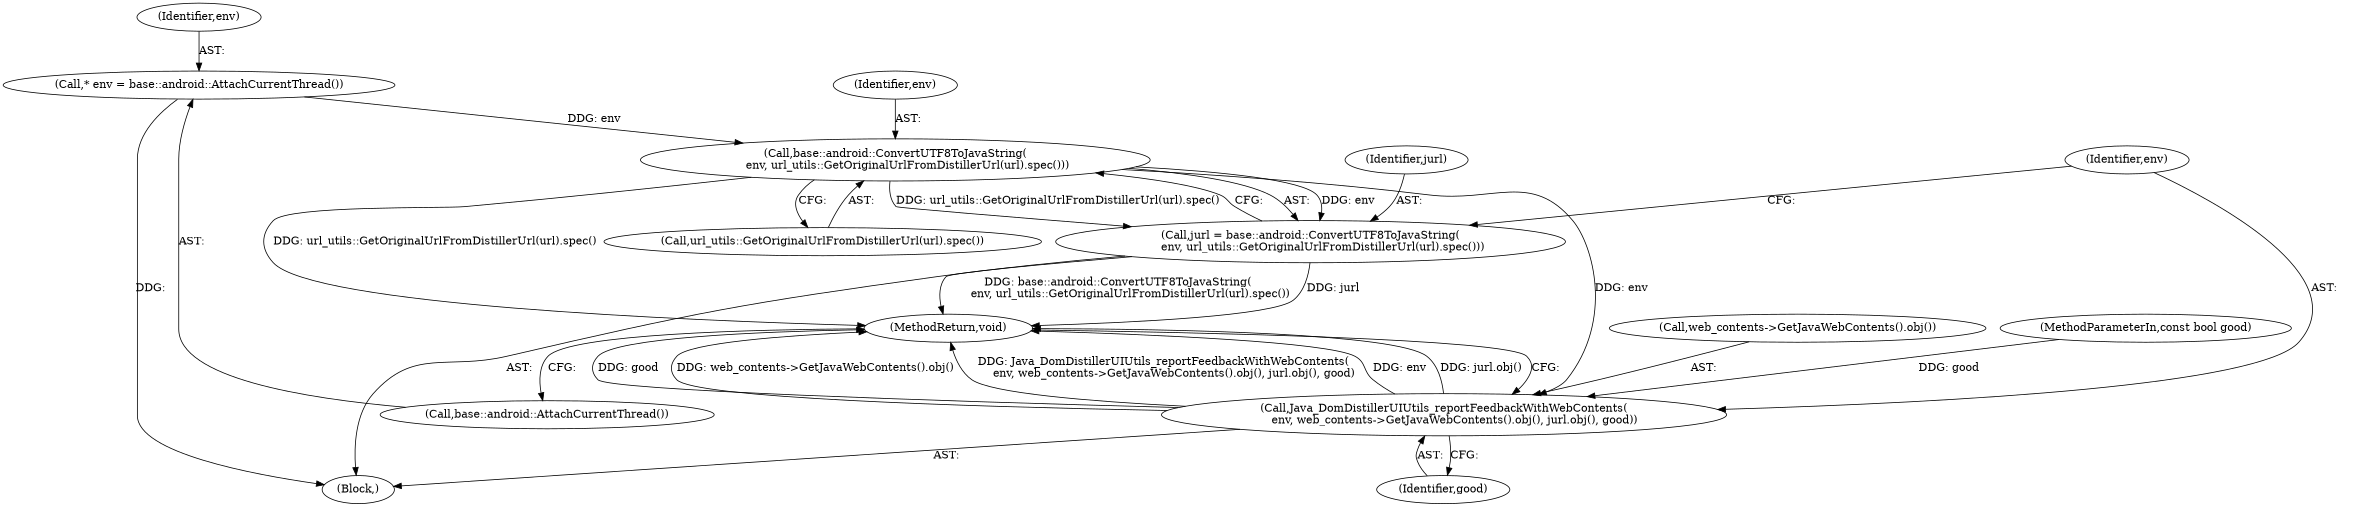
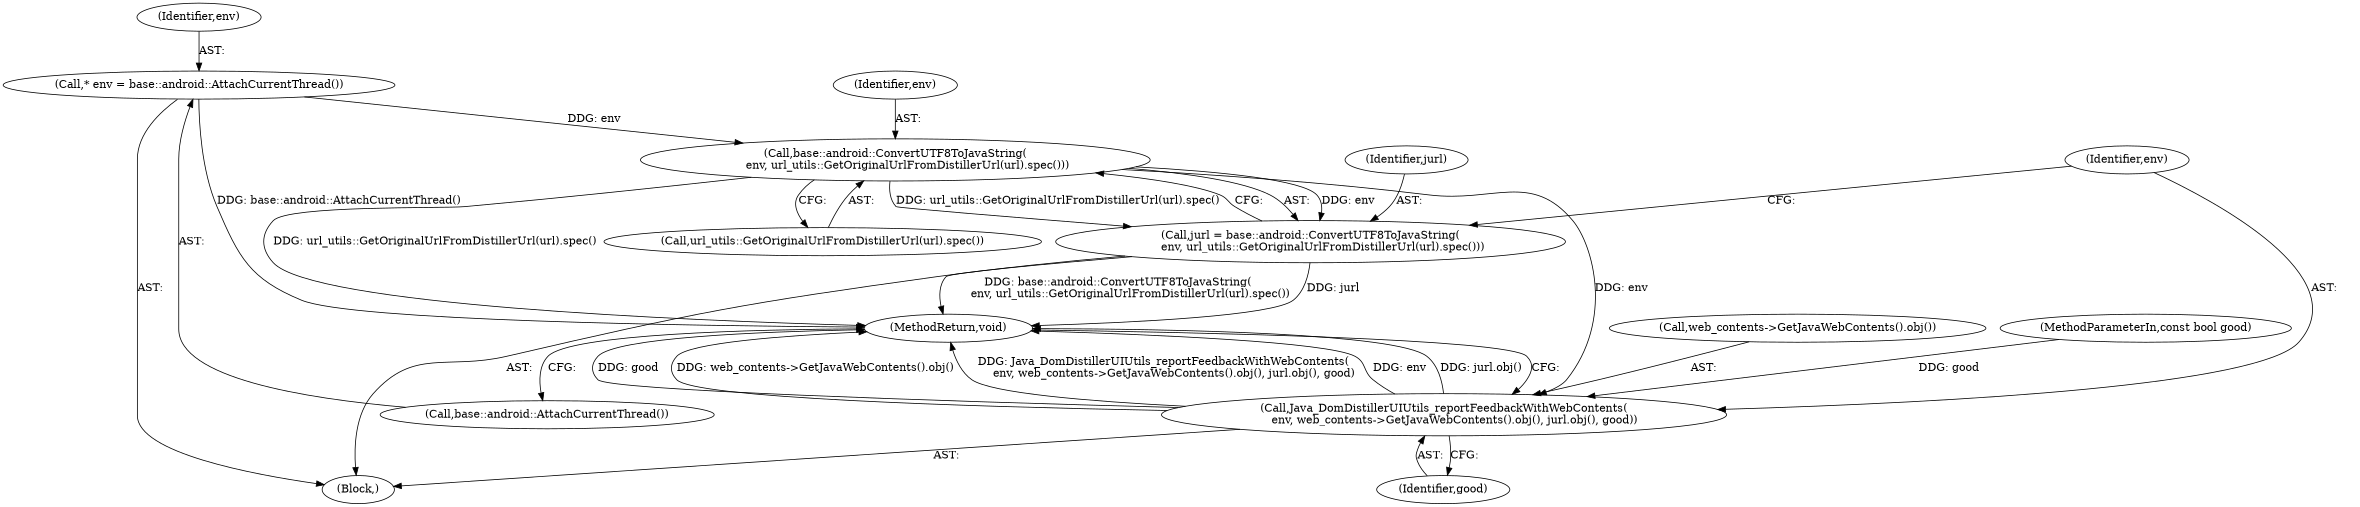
  digraph {
    n1 [label="(Call,* env = base::android::AttachCurrentThread())"]
    n2 [label="(Call,base::android::ConvertUTF8ToJavaString(\n       env, url_utils::GetOriginalUrlFromDistillerUrl(url).spec()))"]
    n3 [label="(MethodReturn,void)"]
    n4 [label="(Block,)"]
    n5 [label="(Call,jurl = base::android::ConvertUTF8ToJavaString(\n       env, url_utils::GetOriginalUrlFromDistillerUrl(url).spec()))"]
    n6 [label="(Call,Java_DomDistillerUIUtils_reportFeedbackWithWebContents(\n      env, web_contents->GetJavaWebContents().obj(), jurl.obj(), good))"]
    n7 [label="(Call,url_utils::GetOriginalUrlFromDistillerUrl(url).spec())"]
    n8 [label="(Call,base::android::AttachCurrentThread())"]
    n9 [label="(Identifier,good)"]
    n10 [label="(Identifier,env)"]
    n11 [label="(Call,web_contents->GetJavaWebContents().obj())"]
    n12 [label="(Identifier,env)"]
    n13 [label="(Identifier,jurl)"]
    n14 [label="(MethodParameterIn,const bool good)"]
    n15 [label="(Identifier,env)"]
    n1 -> n2 [label="DDG: env"]
-   n1 -> n4 [label="DDG: "]
+   n1 -> n3 [label="DDG: base::android::AttachCurrentThread()"]
+   n1 -> n4 [label="AST: "]
    n2 -> n3 [label="DDG: url_utils::GetOriginalUrlFromDistillerUrl(url).spec()"]
    n2 -> n5 [label="AST: "]
    n2 -> n5 [label="DDG: env"]
    n2 -> n5 [label="DDG: url_utils::GetOriginalUrlFromDistillerUrl(url).spec()"]
    n2 -> n6 [label="DDG: env"]
    n2 -> n7 [label="CFG: "]
    n3 -> n6 [label="CFG: "]
    n3 -> n8 [label="CFG: "]
    n5 -> n2 [label="CFG: "]
    n5 -> n3 [label="DDG: jurl"]
    n5 -> n3 [label="DDG: base::android::ConvertUTF8ToJavaString(\n       env, url_utils::GetOriginalUrlFromDistillerUrl(url).spec())"]
    n5 -> n4 [label="AST: "]
    n6 -> n3 [label="DDG: good"]
    n6 -> n3 [label="DDG: web_contents->GetJavaWebContents().obj()"]
    n6 -> n3 [label="DDG: Java_DomDistillerUIUtils_reportFeedbackWithWebContents(\n      env, web_contents->GetJavaWebContents().obj(), jurl.obj(), good)"]
    n6 -> n3 [label="DDG: env"]
    n6 -> n3 [label="DDG: jurl.obj()"]
    n6 -> n4 [label="AST: "]
    n6 -> n9 [label="CFG: "]
    n7 -> n2 [label="AST: "]
    n8 -> n1 [label="AST: "]
    n9 -> n6 [label="AST: "]
    n10 -> n1 [label="AST: "]
    n11 -> n6 [label="AST: "]
    n12 -> n2 [label="AST: "]
    n13 -> n5 [label="AST: "]
    n14 -> n6 [label="DDG: good"]
    n15 -> n5 [label="CFG: "]
    n15 -> n6 [label="AST: "]
  }
